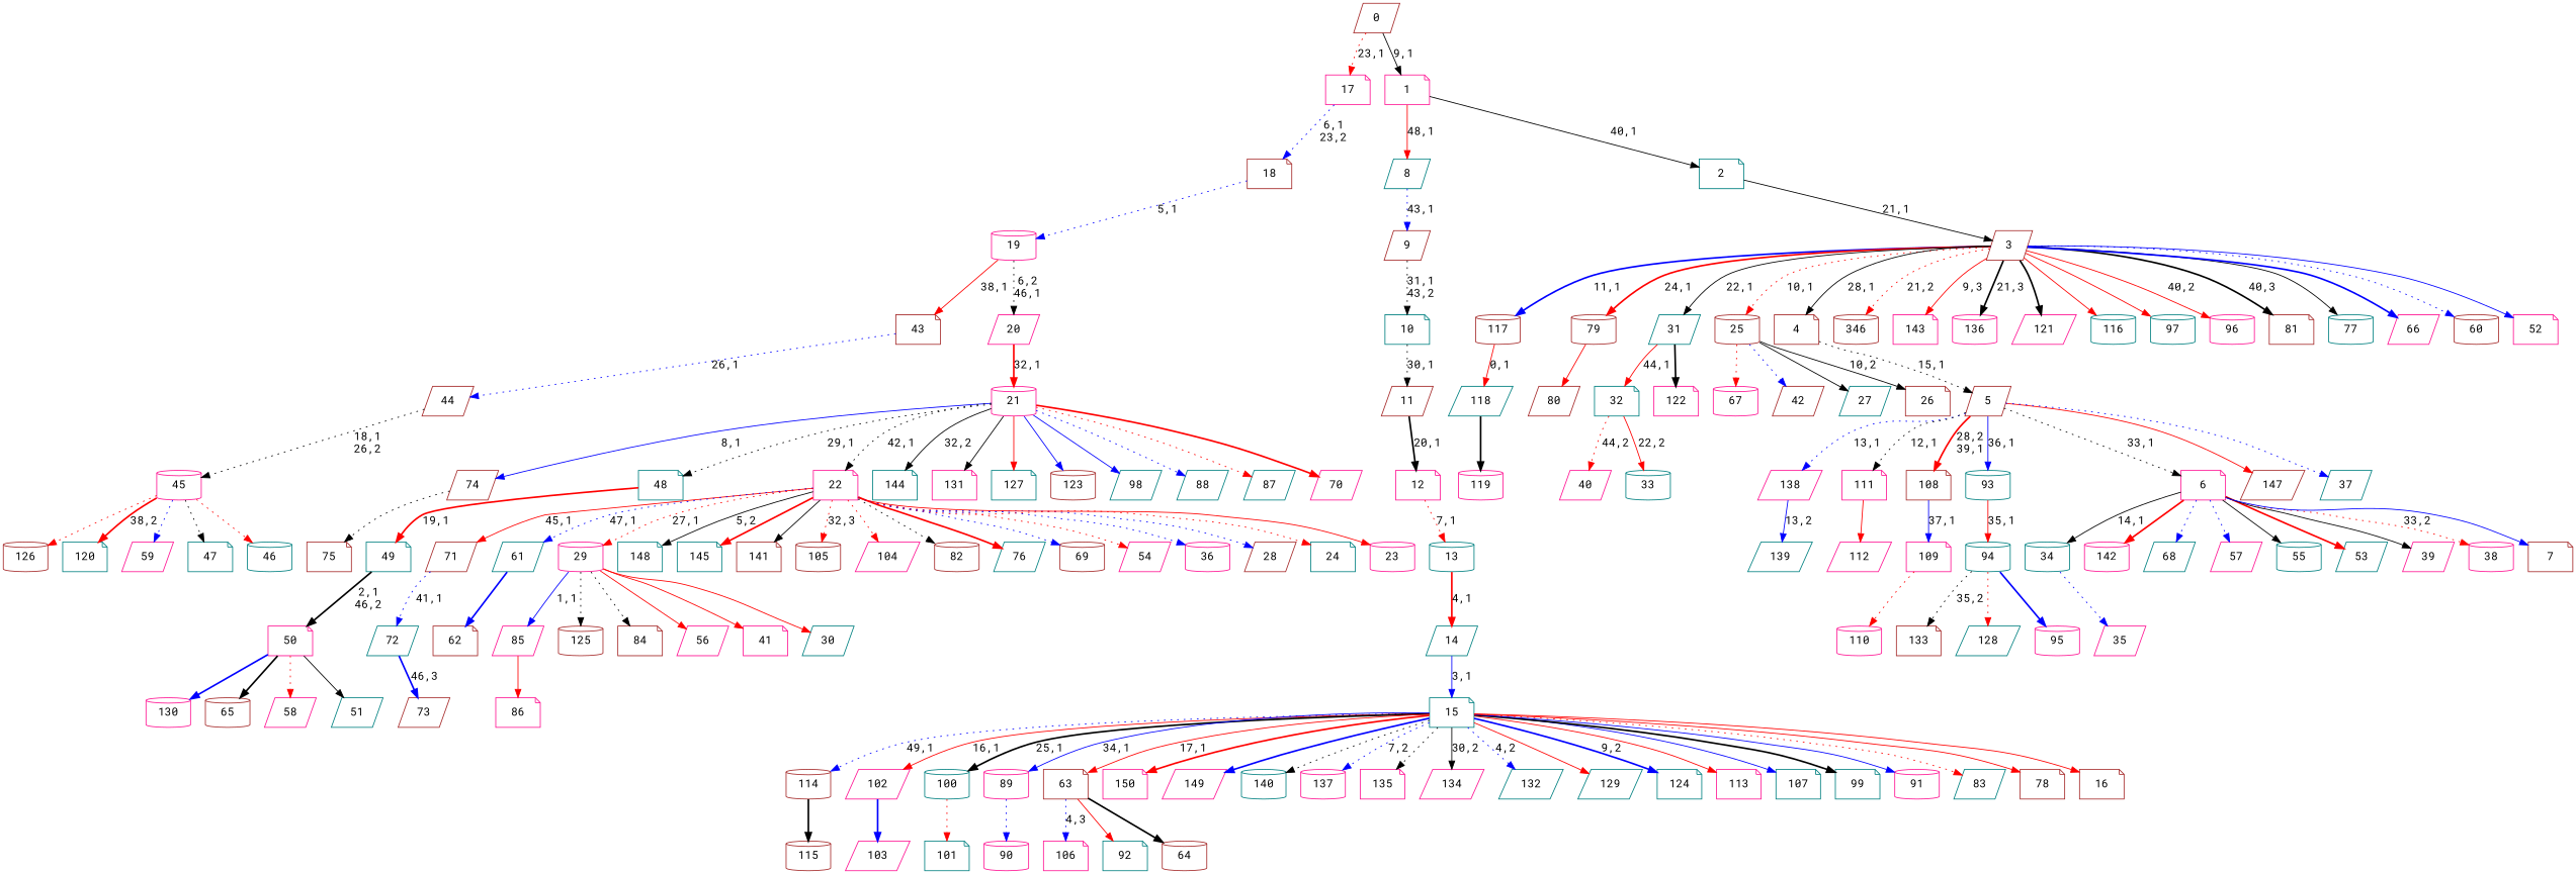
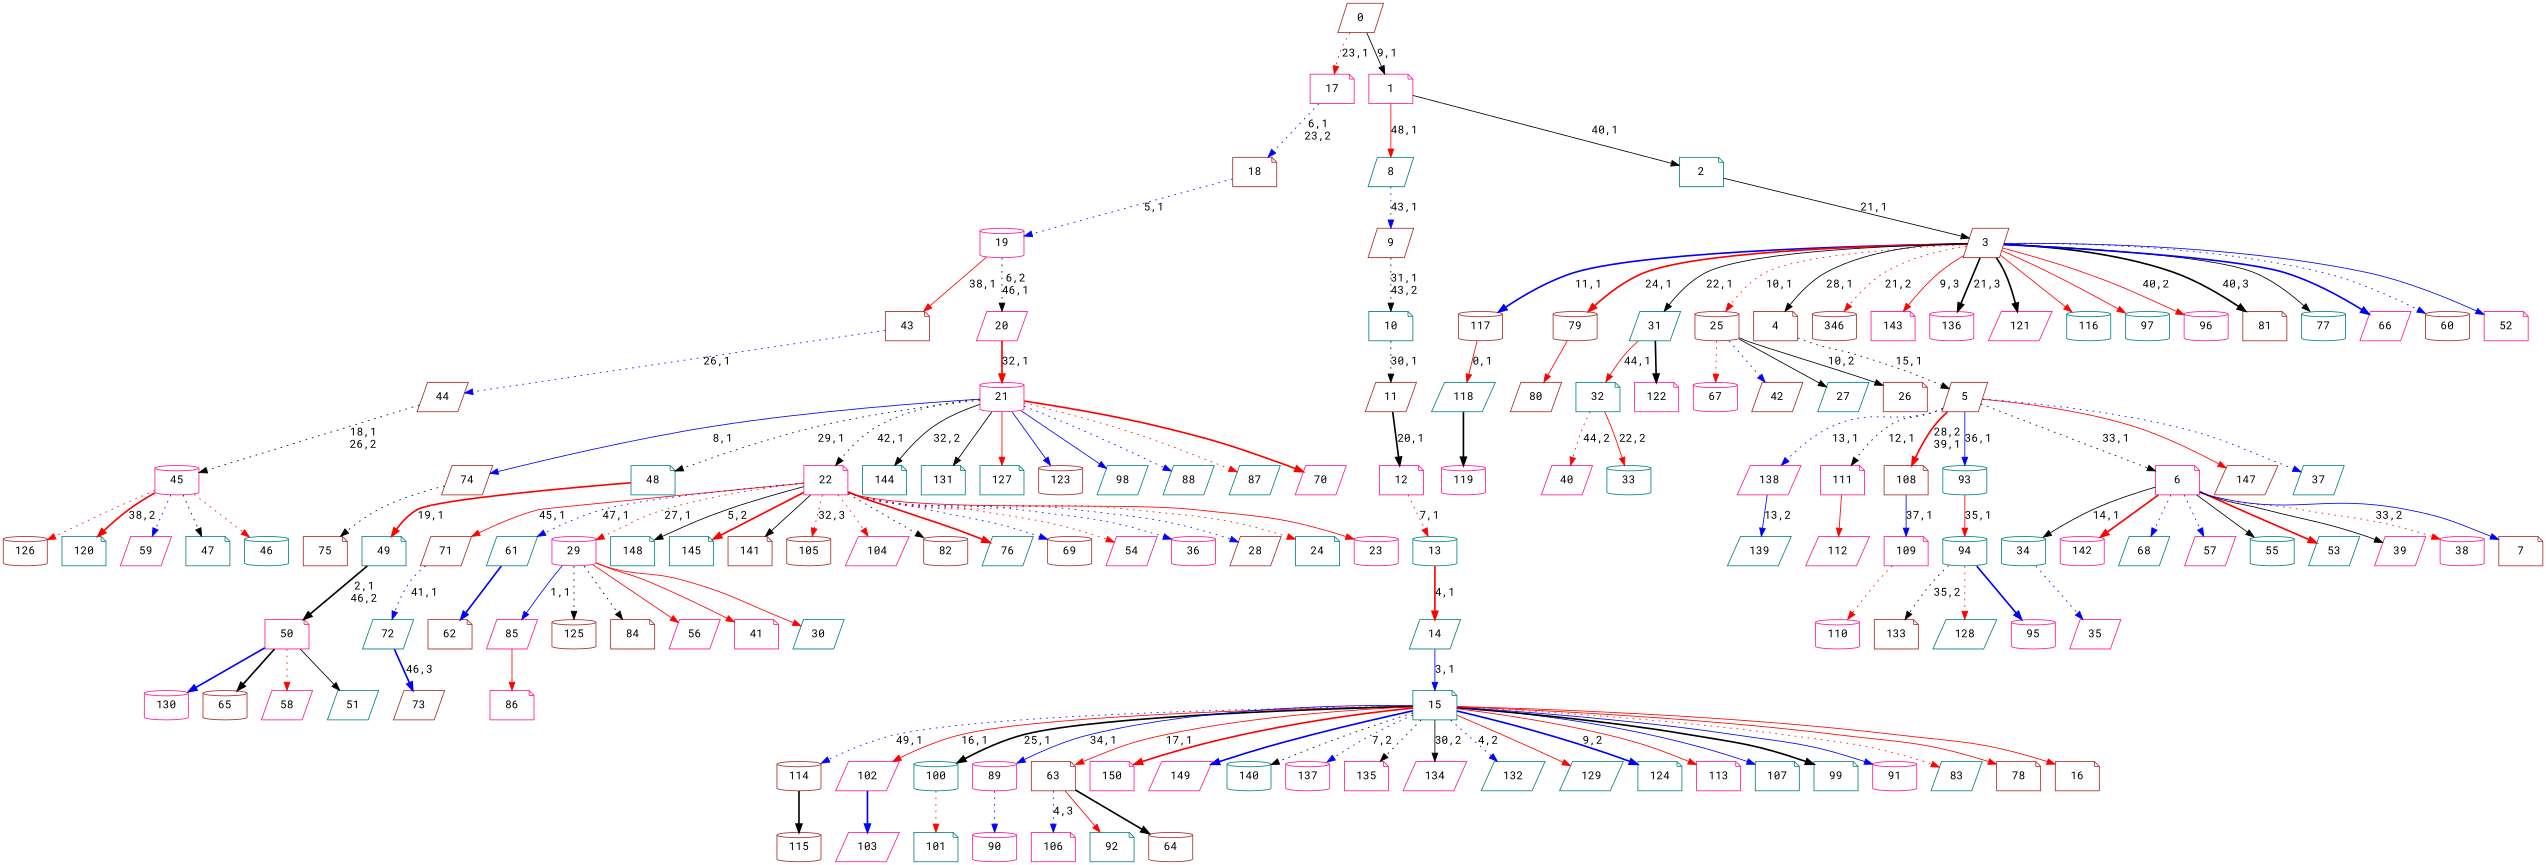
  digraph {
    fontname="Roboto Mono"
    node [color=deeppink fontname="Roboto Mono" shape=parallelogram]
    edge [color=red fontname="Roboto Mono" style=dotted]
    139 [color=teal]
    138
    118 [color=teal]
    119 [shape=cylinder]
    117 [color=brown shape=cylinder]
    114 [color=brown shape=cylinder]
    115 [color=brown shape=cylinder]
    111 [shape=note]
    112
    109 [shape=note]
    110 [shape=cylinder]
    108 [color=brown shape=note]
    102
    103
    100 [color=teal shape=cylinder]
    101 [color=teal shape=note]
    94 [color=teal shape=cylinder]
    133 [color=brown shape=note]
    128 [color=teal]
    95 [shape=cylinder]
    93 [color=teal shape=cylinder]
    89 [shape=cylinder]
    90 [shape=cylinder]
    86 [shape=note]
    85
    79 [color=brown shape=cylinder]
    80 [color=brown]
    74 [color=brown]
    75 [color=brown shape=note]
    72 [color=teal]
    73 [color=brown]
    71 [color=brown]
    63 [color=brown shape=note]
    106 [shape=note]
    92 [color=teal shape=note]
    64 [color=brown shape=cylinder]
    61 [color=teal]
    62 [color=brown shape=note]
    50 [shape=note]
    130 [shape=cylinder]
    65 [color=brown shape=cylinder]
    58
    51 [color=teal]
    49 [color=teal shape=note]
    48 [color=teal shape=note]
    45 [shape=cylinder]
    126 [color=brown shape=cylinder]
    120 [color=teal shape=note]
    59
    47 [color=teal shape=note]
    46 [color=teal shape=cylinder]
    44 [color=brown]
    43 [color=brown shape=note]
    34 [color=teal shape=cylinder]
    35
    32 [color=teal shape=note]
    40
    33 [color=teal shape=cylinder]
    31 [color=teal]
    122 [shape=note]
    29 [shape=cylinder]
    125 [color=brown shape=cylinder]
    84 [color=brown shape=note]
    56
    41 [shape=note]
    30 [color=teal]
    25 [color=brown shape=cylinder]
    67 [shape=cylinder]
    42 [color=brown]
    27 [color=teal]
    26 [color=brown shape=note]
    22 [shape=note]
    148 [color=teal shape=note]
    145 [color=teal shape=note]
    141 [color=brown shape=note]
    105 [color=brown shape=cylinder]
    104
    82 [color=brown shape=cylinder]
    76 [color=teal]
    69 [color=brown shape=cylinder]
    54
    36 [shape=cylinder]
    28 [color=brown]
    24 [color=teal shape=note]
    23 [shape=cylinder]
    21 [shape=cylinder]
    144 [color=teal shape=note]
-   131 [shape=note]
+   131 [color=teal shape=note]
    127 [color=teal shape=note]
    123 [color=brown shape=cylinder]
    98 [color=teal]
    88 [color=teal]
    87 [color=teal]
    70
    20
    19 [shape=cylinder]
    18 [color=brown shape=note]
    17 [shape=note]
    15 [color=teal shape=note]
    150 [shape=note]
    149
    140 [color=teal shape=cylinder]
    137 [shape=cylinder]
    135 [shape=note]
    134
    132 [color=teal]
    129 [color=teal]
    124 [color=teal shape=note]
    113 [shape=note]
    107 [color=teal shape=note]
    99 [color=teal shape=note]
    91 [shape=cylinder]
    83 [color=teal]
    78 [color=brown shape=note]
    16 [color=brown shape=note]
    14 [color=teal]
    13 [color=teal shape=cylinder]
    12 [shape=note]
    11 [color=brown]
    10 [color=teal shape=note]
    9 [color=brown]
    8 [color=teal]
    6 [shape=note]
    142 [shape=cylinder]
    68 [color=teal]
    57
    55 [color=teal shape=cylinder]
    53 [color=teal]
    39
    38 [shape=cylinder]
    7 [color=brown shape=note]
    5 [color=brown]
    147 [color=brown]
    37 [color=teal]
    4 [color=brown shape=note]
    3 [color=brown]
    n137 [color=brown label=346 shape=cylinder]
    143 [shape=note]
    136 [shape=cylinder]
    121
    116 [color=teal shape=cylinder]
    97 [color=teal shape=cylinder]
    96 [shape=cylinder]
    81 [color=brown shape=note]
    77 [color=teal shape=cylinder]
    66
    60 [color=brown shape=cylinder]
    52 [shape=note]
    2 [color=teal shape=note]
    1 [shape=note]
    0 [color=brown]
    138 -> 139 [color=blue label="13,2" style=solid]
    118 -> 119 [color=black style=bold]
    117 -> 118 [label="0,1" style=solid]
    114 -> 115 [color=black style=bold]
    111 -> 112 [style=solid]
    109 -> 110
    108 -> 109 [color=blue label="37,1" style=solid]
    102 -> 103 [color=blue style=bold]
    100 -> 101
    94 -> 133 [color=black label="35,2"]
    94 -> 128
    94 -> 95 [color=blue style=bold]
    93 -> 94 [label="35,1" style=solid]
    89 -> 90 [color=blue]
    85 -> 86 [style=solid]
    79 -> 80 [style=solid]
    74 -> 75 [color=black]
    72 -> 73 [color=blue label="46,3" style=bold]
    71 -> 72 [color=blue label="41,1"]
    63 -> 106 [color=blue label="4,3"]
    63 -> 92 [style=solid]
    63 -> 64 [color=black style=bold]
    61 -> 62 [color=blue style=bold]
    50 -> 130 [color=blue style=bold]
    50 -> 65 [color=black style=bold]
    50 -> 58
    50 -> 51 [color=black style=solid]
    49 -> 50 [color=black label="2,1\n46,2" style=bold]
    48 -> 49 [label="19,1" style=bold]
    45 -> 126
    45 -> 120 [label="38,2" style=bold]
    45 -> 59 [color=blue]
    45 -> 47 [color=black]
    45 -> 46
    44 -> 45 [color=black label="18,1\n26,2"]
    43 -> 44 [color=blue label="26,1"]
    34 -> 35 [color=blue]
    32 -> 40 [label="44,2"]
    32 -> 33 [label="22,2" style=solid]
    31 -> 32 [label="44,1" style=solid]
    31 -> 122 [color=black style=bold]
    29 -> 85 [color=blue label="1,1" style=solid]
    29 -> 125 [color=black]
    29 -> 84 [color=black]
    29 -> 56 [style=solid]
    29 -> 41 [style=solid]
    29 -> 30 [style=solid]
    25 -> 67
    25 -> 42 [color=blue]
    25 -> 27 [color=black style=solid]
    25 -> 26 [color=black label="10,2" style=solid]
    22 -> 71 [label="45,1" style=solid]
    22 -> 61 [color=blue label="47,1"]
    22 -> 29 [label="27,1"]
    22 -> 148 [color=black label="5,2" style=solid]
    22 -> 145 [style=bold]
    22 -> 141 [color=black style=solid]
    22 -> 105 [label="32,3"]
    22 -> 104
    22 -> 82 [color=black]
    22 -> 76 [style=bold]
    22 -> 69 [color=blue]
    22 -> 54
    22 -> 36 [color=blue]
    22 -> 28 [color=blue]
    22 -> 24
    22 -> 23 [style=solid]
    21 -> 74 [color=blue label="8,1" style=solid]
    21 -> 48 [color=black label="29,1"]
    21 -> 22 [color=black label="42,1"]
    21 -> 144 [color=black label="32,2" style=solid]
    21 -> 131 [color=black style=solid]
    21 -> 127 [style=solid]
    21 -> 123 [color=blue style=solid]
    21 -> 98 [color=blue style=solid]
    21 -> 88 [color=blue]
    21 -> 87
    21 -> 70 [style=bold]
    20 -> 21 [label="32,1" style=bold]
    19 -> 43 [label="38,1" style=solid]
    19 -> 20 [color=black label="6,2\n46,1"]
    18 -> 19 [color=blue label="5,1"]
    17 -> 18 [color=blue label="6,1\n23,2"]
    15 -> 114 [color=blue label="49,1"]
    15 -> 102 [label="16,1" style=solid]
    15 -> 100 [color=black label="25,1" style=bold]
    15 -> 89 [color=blue label="34,1" style=solid]
    15 -> 63 [label="17,1" style=solid]
    15 -> 150 [style=bold]
    15 -> 149 [color=blue style=bold]
    15 -> 140 [color=black]
    15 -> 137 [color=blue label="7,2"]
    15 -> 135 [color=black]
    15 -> 134 [color=black label="30,2" style=solid]
    15 -> 132 [color=blue label="4,2"]
    15 -> 129 [style=solid]
    15 -> 124 [color=blue label="9,2" style=bold]
    15 -> 113 [style=solid]
    15 -> 107 [color=blue style=solid]
    15 -> 99 [color=black style=bold]
    15 -> 91 [color=blue style=solid]
    15 -> 83
    15 -> 78 [style=solid]
    15 -> 16 [style=solid]
    14 -> 15 [color=blue label="3,1" style=solid]
    13 -> 14 [label="4,1" style=bold]
    12 -> 13 [label="7,1"]
    11 -> 12 [color=black label="20,1" style=bold]
    10 -> 11 [color=black label="30,1"]
    9 -> 10 [color=black label="31,1\n43,2"]
    8 -> 9 [color=blue label="43,1"]
    6 -> 34 [color=black label="14,1" style=solid]
    6 -> 142 [style=bold]
    6 -> 68 [color=blue]
    6 -> 57 [color=blue]
    6 -> 55 [color=black style=solid]
    6 -> 53 [style=bold]
    6 -> 39 [color=black style=solid]
    6 -> 38 [label="33,2"]
    6 -> 7 [color=blue style=solid]
    5 -> 138 [color=blue label="13,1"]
    5 -> 111 [color=black label="12,1"]
    5 -> 108 [label="28,2\n39,1" style=bold]
    5 -> 93 [color=blue label="36,1" style=solid]
    5 -> 6 [color=black label="33,1"]
    5 -> 147 [style=solid]
    5 -> 37 [color=blue]
    4 -> 5 [color=black label="15,1"]
    3 -> 117 [color=blue label="11,1" style=bold]
    3 -> 79 [label="24,1" style=bold]
    3 -> 31 [color=black label="22,1" style=solid]
    3 -> 25 [label="10,1"]
    3 -> 4 [color=black label="28,1" style=solid]
    3 -> n137 [label="21,2"]
    3 -> 143 [label="9,3" style=solid]
    3 -> 136 [color=black label="21,3" style=bold]
    3 -> 121 [color=black style=bold]
    3 -> 116 [style=solid]
    3 -> 97 [style=solid]
    3 -> 96 [label="40,2" style=solid]
    3 -> 81 [color=black label="40,3" style=bold]
    3 -> 77 [color=black style=solid]
    3 -> 66 [color=blue style=bold]
    3 -> 60 [color=blue]
    3 -> 52 [color=blue style=solid]
    2 -> 3 [color=black label="21,1" style=solid]
    1 -> 8 [label="48,1" style=solid]
    1 -> 2 [color=black label="40,1" style=solid]
    0 -> 17 [label="23,1"]
    0 -> 1 [color=black label="9,1" style=solid]
  }
